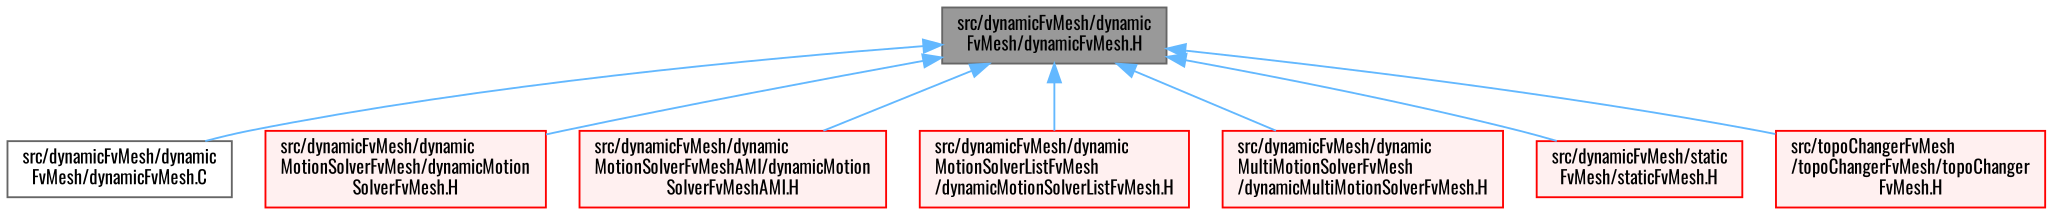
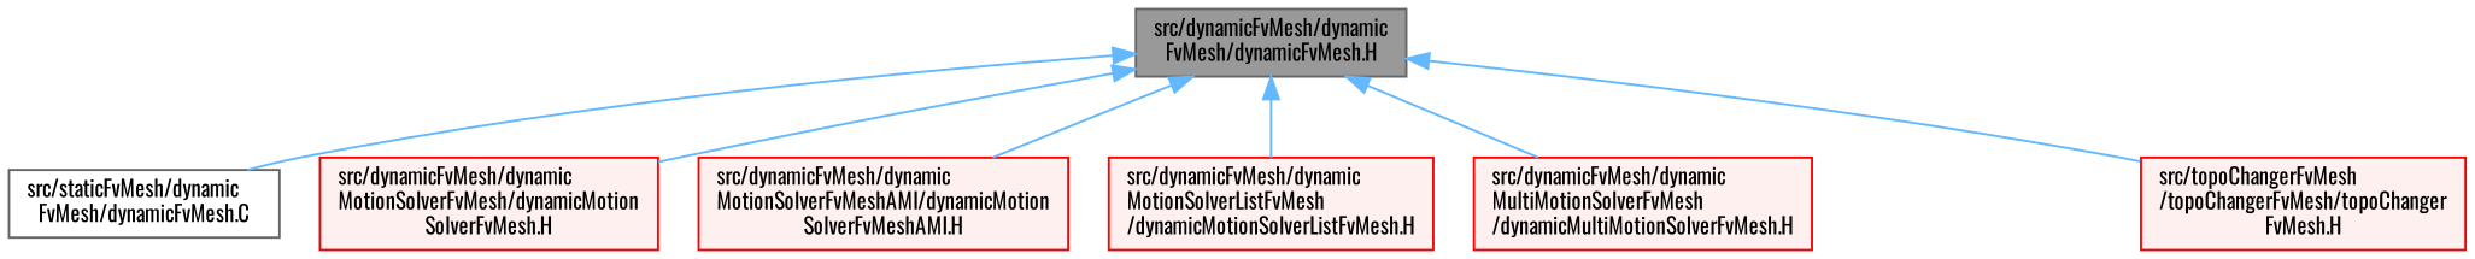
  digraph {
    fontname=Oswald
    node [color=red fillcolor="#FFF0F0" fontname=Oswald fontsize=10 shape=box style=filled]
    edge [color=steelblue1 dir=back fontname=Oswald fontsize=10 labelfontname=Helvetica labelfontsize=10 style=solid]
    n1 [color=gray40 fillcolor=grey60 fontcolor=black height=0.2 label="src/dynamicFvMesh/dynamic\lFvMesh/dynamicFvMesh.H" width=0.4]
-   n2 [color=grey40 fillcolor=white height=0.2 label="src/dynamicFvMesh/dynamic\lFvMesh/dynamicFvMesh.C" width=0.4]
+   n2 [color=grey40 fillcolor=white height=0.2 label="src/staticFvMesh/dynamic\lFvMesh/dynamicFvMesh.C" width=0.4]
    n3 [height=0.2 label="src/dynamicFvMesh/dynamic\lMotionSolverFvMesh/dynamicMotion\lSolverFvMesh.H" width=0.4]
    n4 [height=0.2 label="src/dynamicFvMesh/dynamic\lMotionSolverFvMeshAMI/dynamicMotion\lSolverFvMeshAMI.H" width=0.4]
    n5 [height=0.2 label="src/dynamicFvMesh/dynamic\lMotionSolverListFvMesh\l/dynamicMotionSolverListFvMesh.H" width=0.4]
    n6 [height=0.2 label="src/dynamicFvMesh/dynamic\lMultiMotionSolverFvMesh\l/dynamicMultiMotionSolverFvMesh.H" width=0.4]
-   n7 [height=0.2 label="src/dynamicFvMesh/static\lFvMesh/staticFvMesh.H" width=0.4]
    n8 [height=0.2 label="src/topoChangerFvMesh\l/topoChangerFvMesh/topoChanger\lFvMesh.H" width=0.4]
    n1 -> n2
    n1 -> n3
    n1 -> n4
    n1 -> n5
    n1 -> n6
-   n1 -> n7
    n1 -> n8
  }
